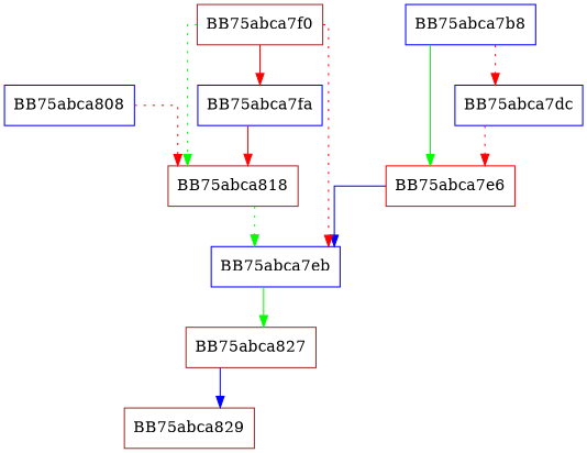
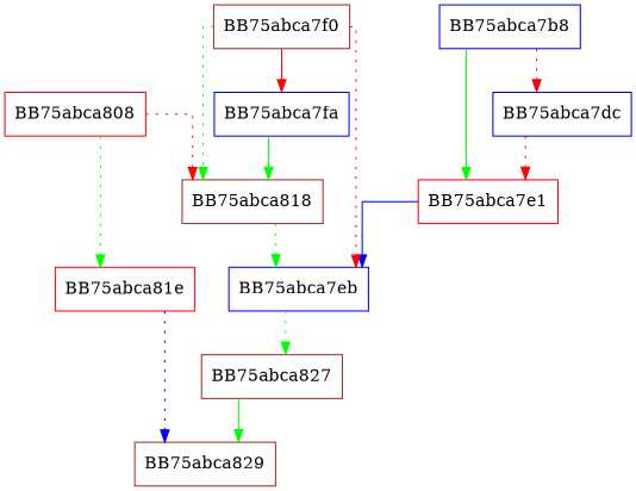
  digraph {
    splines=ortho
    node [color=blue shape=box]
    edge [color=green style=dotted]
    BB75abca7b8
-   BB75abca7e1 [color=red label=BB75abca7e6]
+   BB75abca7e1 [color=red]
    BB75abca7dc
    BB75abca7eb
    BB75abca827 [color=brown]
    BB75abca829 [color=brown]
    BB75abca7f0 [color=brown]
    BB75abca818 [color=brown]
    BB75abca7fa
-   BB75abca808
+   BB75abca808 [color=red]
+   BB75abca81e [color=red]
    BB75abca7b8 -> BB75abca7e1 [style=solid]
    BB75abca7b8 -> BB75abca7dc [color=red]
    BB75abca7e1 -> BB75abca7eb [color=blue style=solid]
    BB75abca7dc -> BB75abca7e1 [color=red]
-   BB75abca7eb -> BB75abca827 [style=solid]
-   BB75abca827 -> BB75abca829 [color=blue style=solid]
+   BB75abca7eb -> BB75abca827
+   BB75abca827 -> BB75abca829 [style=solid]
    BB75abca7f0 -> BB75abca7eb [color=red]
    BB75abca7f0 -> BB75abca818
    BB75abca7f0 -> BB75abca7fa [color=red style=solid]
    BB75abca818 -> BB75abca7eb
-   BB75abca7fa -> BB75abca818 [color=red style=solid]
+   BB75abca7fa -> BB75abca818 [style=solid]
    BB75abca808 -> BB75abca818 [color=red]
+   BB75abca808 -> BB75abca81e
+   BB75abca81e -> BB75abca829 [color=blue]
  }
